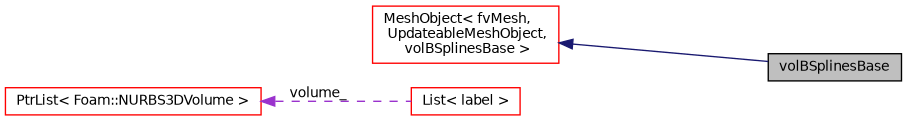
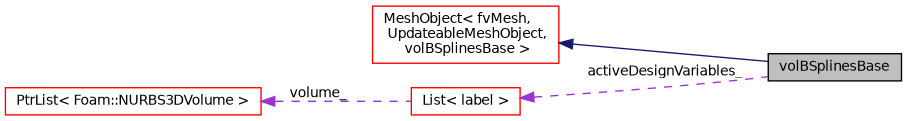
  digraph {
    rankdir=LR
    node [color=red fontname=Helvetica fontsize=10 shape=record]
    edge [color=darkorchid3 dir=back fontname=Helvetica fontsize=10 labelfontname=Helvetica labelfontsize=10 style=dashed]
    n1 [color=black fillcolor=grey75 fontcolor=black height=0.2 label=volBSplinesBase style=filled width=0.4]
    n2 [height=0.2 label="MeshObject\< fvMesh,\l UpdateableMeshObject,\l volBSplinesBase \>" width=0.4]
    n3 [height=0.2 label="PtrList\< Foam::NURBS3DVolume \>" width=0.4]
    n4 [height=0.2 label="List\< label \>" width=0.4]
    n2 -> n1 [color=midnightblue style=solid]
    n3 -> n4 [label=" volume_"]
+   n4 -> n1 [label=" activeDesignVariables_"]
  }
